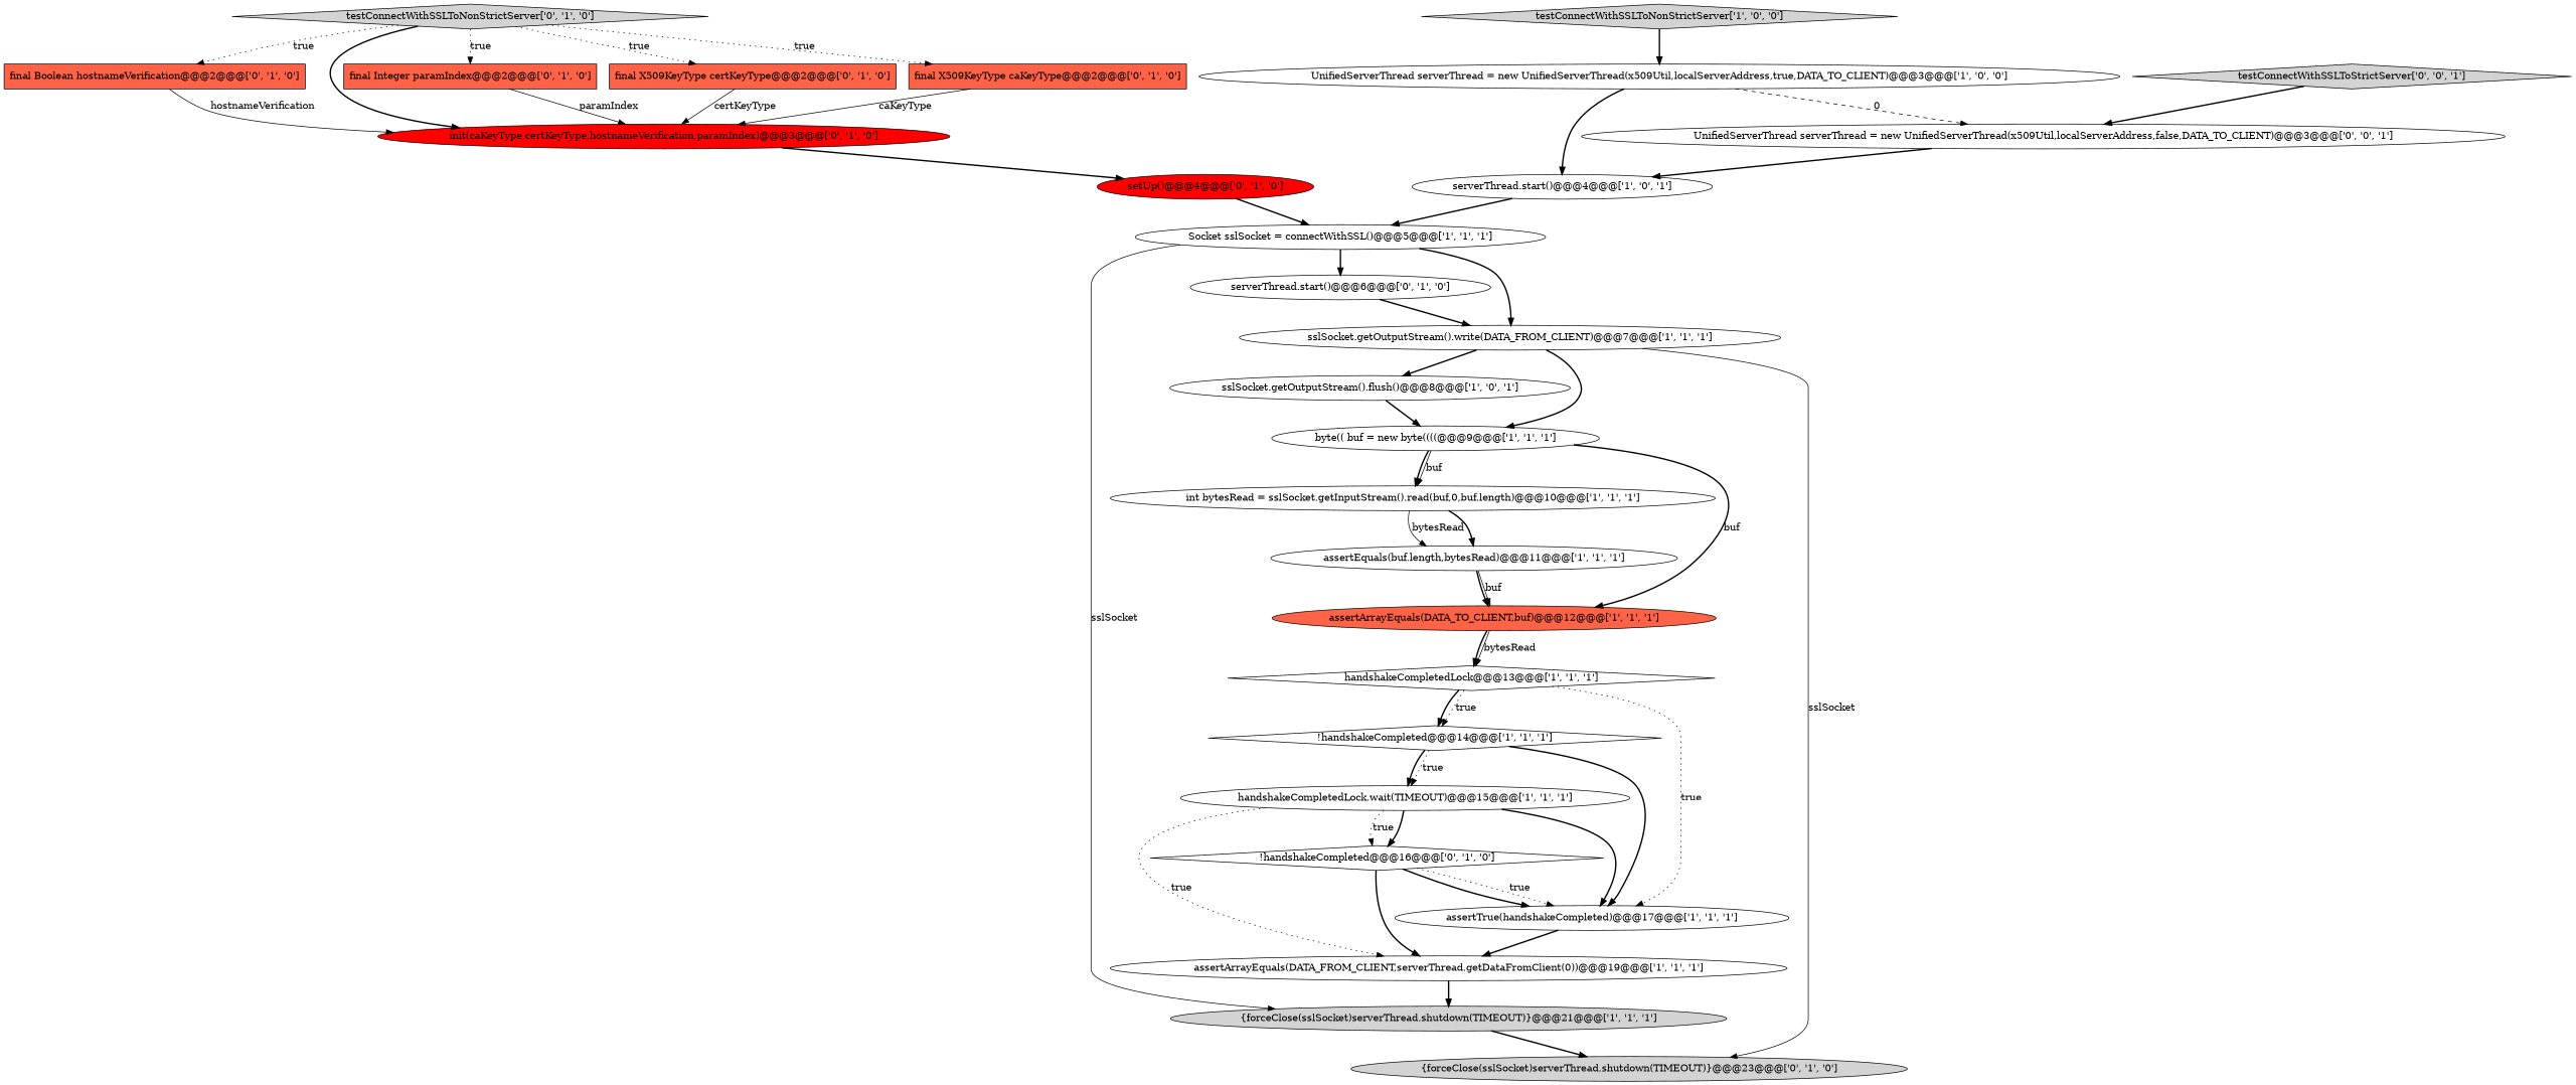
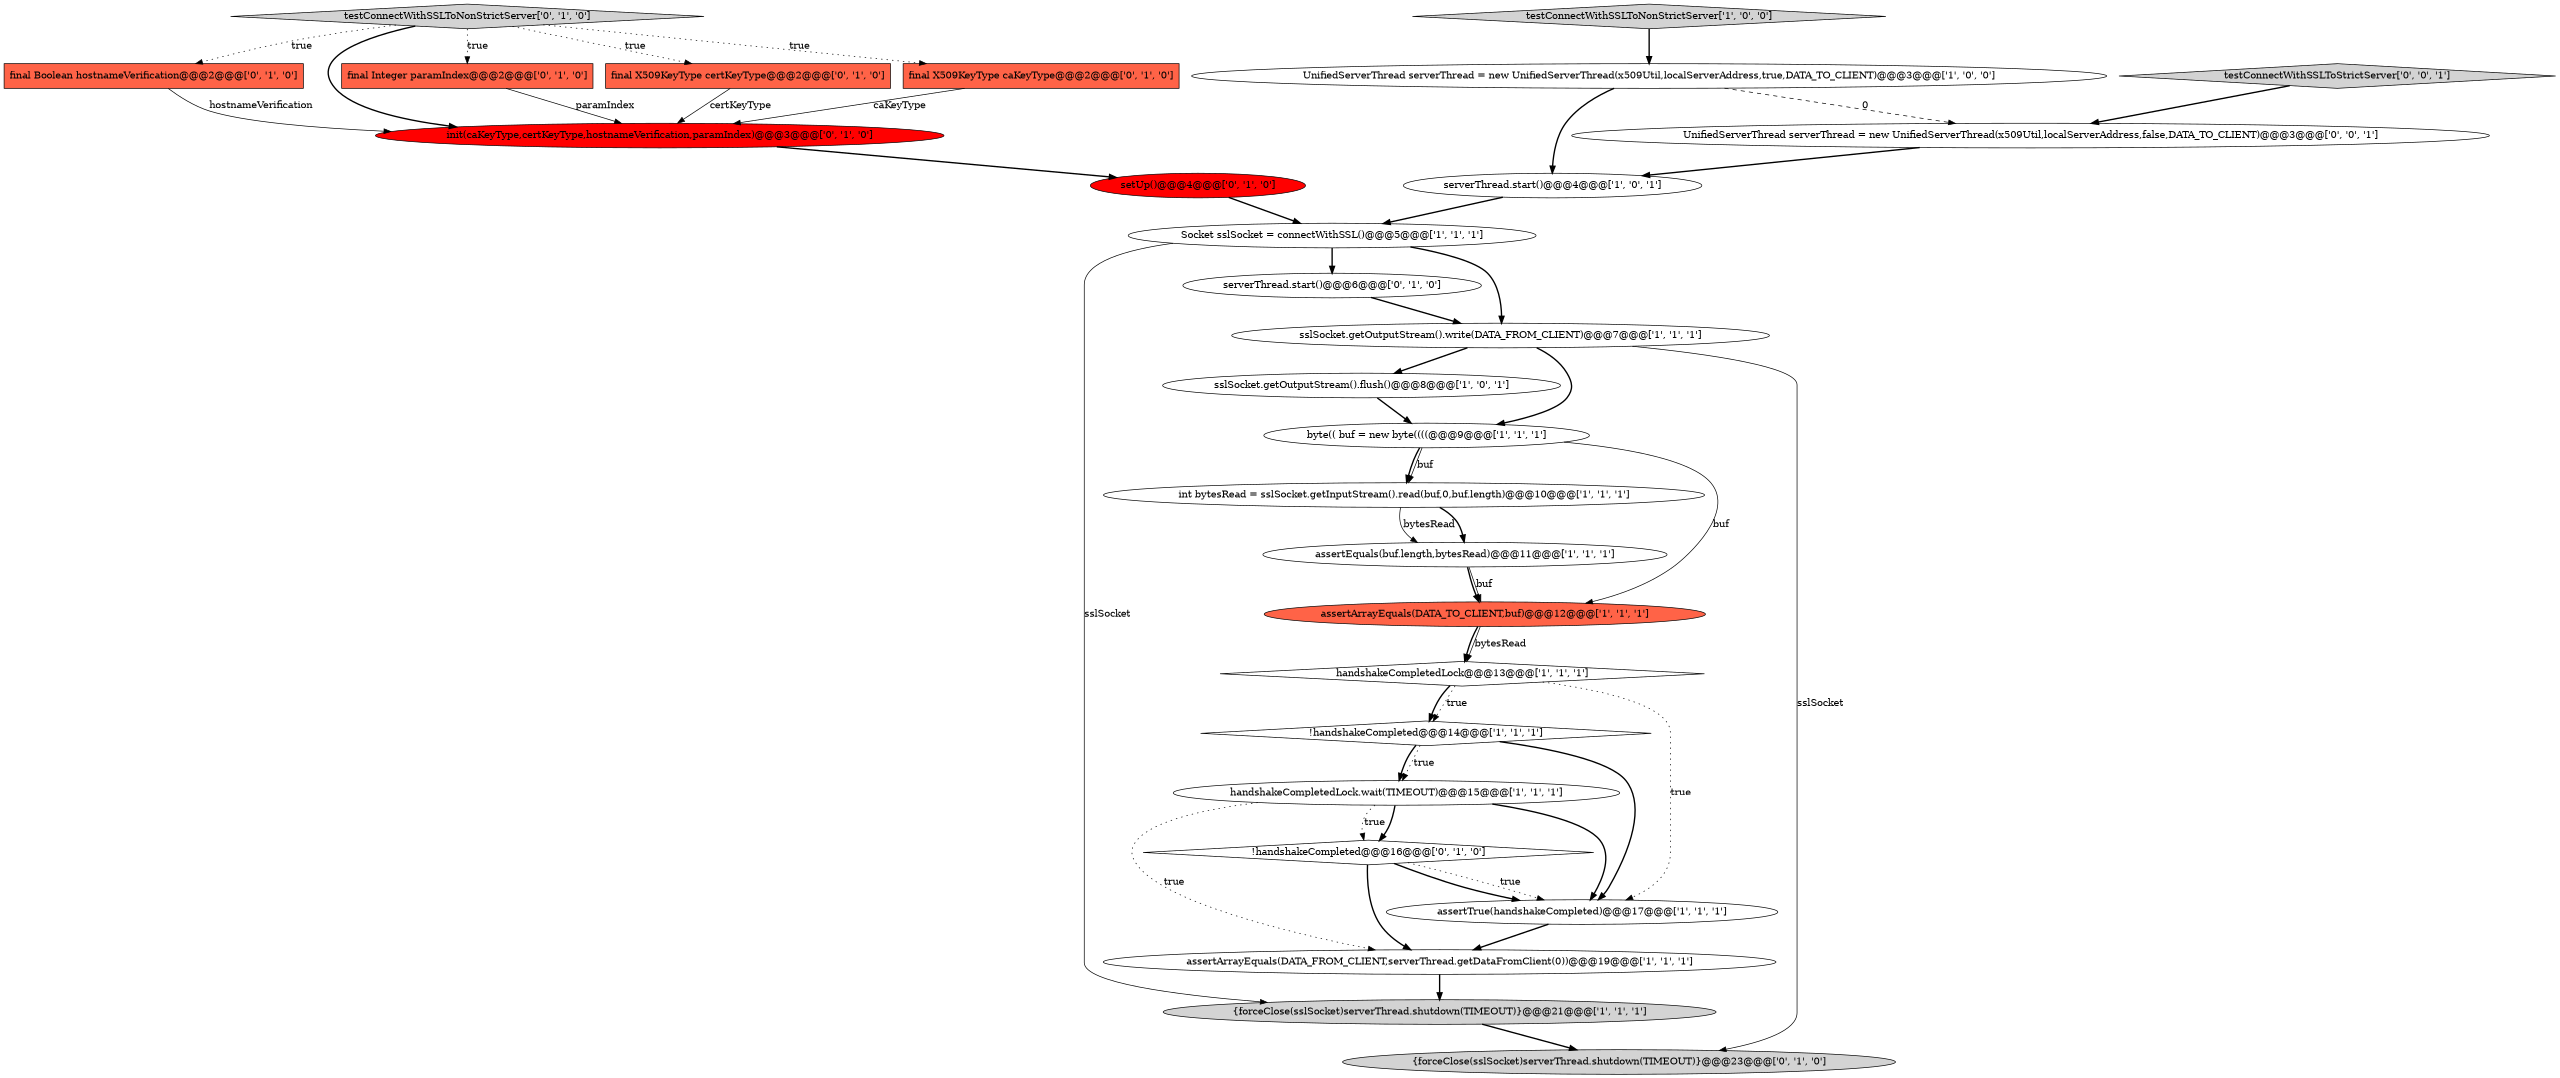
  digraph {
    node [fillcolor=white shape=ellipse style=filled]
    edge [style=bold]
    n1 [label="assertEquals(buf.length,bytesRead)@@@11@@@['1', '1', '1']"]
    n2 [fillcolor=tomato label="assertArrayEquals(DATA_TO_CLIENT,buf)@@@12@@@['1', '1', '1']"]
    n3 [label="!handshakeCompleted@@@14@@@['1', '1', '1']" shape=diamond]
    n4 [label="handshakeCompletedLock.wait(TIMEOUT)@@@15@@@['1', '1', '1']"]
    n5 [label="assertTrue(handshakeCompleted)@@@17@@@['1', '1', '1']"]
    n6 [label="handshakeCompletedLock@@@13@@@['1', '1', '1']" shape=diamond]
    n7 [label="sslSocket.getOutputStream().flush()@@@8@@@['1', '0', '1']"]
    n8 [label="byte(( buf = new byte((((@@@9@@@['1', '1', '1']"]
    n9 [label="int bytesRead = sslSocket.getInputStream().read(buf,0,buf.length)@@@10@@@['1', '1', '1']"]
    n10 [fillcolor=red label="init(caKeyType,certKeyType,hostnameVerification,paramIndex)@@@3@@@['0', '1', '0']"]
    n11 [fillcolor=red label="setUp()@@@4@@@['0', '1', '0']"]
    n12 [label="Socket sslSocket = connectWithSSL()@@@5@@@['1', '1', '1']"]
    n13 [fillcolor=lightgray label="testConnectWithSSLToStrictServer['0', '0', '1']" shape=diamond]
    n14 [label="UnifiedServerThread serverThread = new UnifiedServerThread(x509Util,localServerAddress,false,DATA_TO_CLIENT)@@@3@@@['0', '0', '1']"]
    n15 [label="serverThread.start()@@@4@@@['1', '0', '1']"]
    n16 [label="!handshakeCompleted@@@16@@@['0', '1', '0']" shape=diamond]
    n17 [label="assertArrayEquals(DATA_FROM_CLIENT,serverThread.getDataFromClient(0))@@@19@@@['1', '1', '1']"]
    n18 [fillcolor=lightgray label="{forceClose(sslSocket)serverThread.shutdown(TIMEOUT)}@@@21@@@['1', '1', '1']"]
    n19 [fillcolor=tomato label="final Integer paramIndex@@@2@@@['0', '1', '0']" shape=box]
    n20 [fillcolor=lightgray label="{forceClose(sslSocket)serverThread.shutdown(TIMEOUT)}@@@23@@@['0', '1', '0']"]
    n21 [label="sslSocket.getOutputStream().write(DATA_FROM_CLIENT)@@@7@@@['1', '1', '1']"]
    n22 [label="serverThread.start()@@@6@@@['0', '1', '0']"]
    n23 [fillcolor=tomato label="final X509KeyType certKeyType@@@2@@@['0', '1', '0']" shape=box]
    n24 [label="UnifiedServerThread serverThread = new UnifiedServerThread(x509Util,localServerAddress,true,DATA_TO_CLIENT)@@@3@@@['1', '0', '0']"]
    n25 [fillcolor=lightgray label="testConnectWithSSLToNonStrictServer['0', '1', '0']" shape=diamond]
    n26 [fillcolor=tomato label="final X509KeyType caKeyType@@@2@@@['0', '1', '0']" shape=box]
    n27 [fillcolor=tomato label="final Boolean hostnameVerification@@@2@@@['0', '1', '0']" shape=box]
    n28 [fillcolor=lightgray label="testConnectWithSSLToNonStrictServer['1', '0', '0']" shape=diamond]
    n1 -> n2 [label=buf style=solid]
    n1 -> n2
    n2 -> n6 [label=bytesRead style=solid]
    n2 -> n6
    n3 -> n4
    n3 -> n4 [label=true style=dotted]
    n3 -> n5
    n4 -> n5
    n4 -> n16
    n4 -> n16 [label=true style=dotted]
    n4 -> n17 [label=true style=dotted]
    n5 -> n17
    n6 -> n3 [label=true style=dotted]
    n6 -> n3
    n6 -> n5 [label=true style=dotted]
    n7 -> n8
-   n8 -> n2 [label=buf]
+   n8 -> n2 [label=buf style=solid]
    n8 -> n9
    n8 -> n9 [label=buf style=solid]
    n9 -> n1 [label=bytesRead style=solid]
    n9 -> n1
    n10 -> n11
    n11 -> n12
    n12 -> n18 [label=sslSocket style=solid]
    n12 -> n21
    n12 -> n22
    n13 -> n14
    n14 -> n15
    n15 -> n12
    n16 -> n5 [label=true style=dotted]
    n16 -> n5
    n16 -> n17
    n17 -> n18
    n18 -> n20
    n19 -> n10 [label=paramIndex style=solid]
    n21 -> n7
    n21 -> n8
    n21 -> n20 [label=sslSocket style=solid]
    n22 -> n21
    n23 -> n10 [label=certKeyType style=solid]
    n24 -> n14 [label=0 style=dashed]
    n24 -> n15
    n25 -> n10
    n25 -> n19 [label=true style=dotted]
    n25 -> n23 [label=true style=dotted]
    n25 -> n26 [label=true style=dotted]
    n25 -> n27 [label=true style=dotted]
    n26 -> n10 [label=caKeyType style=solid]
    n27 -> n10 [label=hostnameVerification style=solid]
    n28 -> n24
  }
